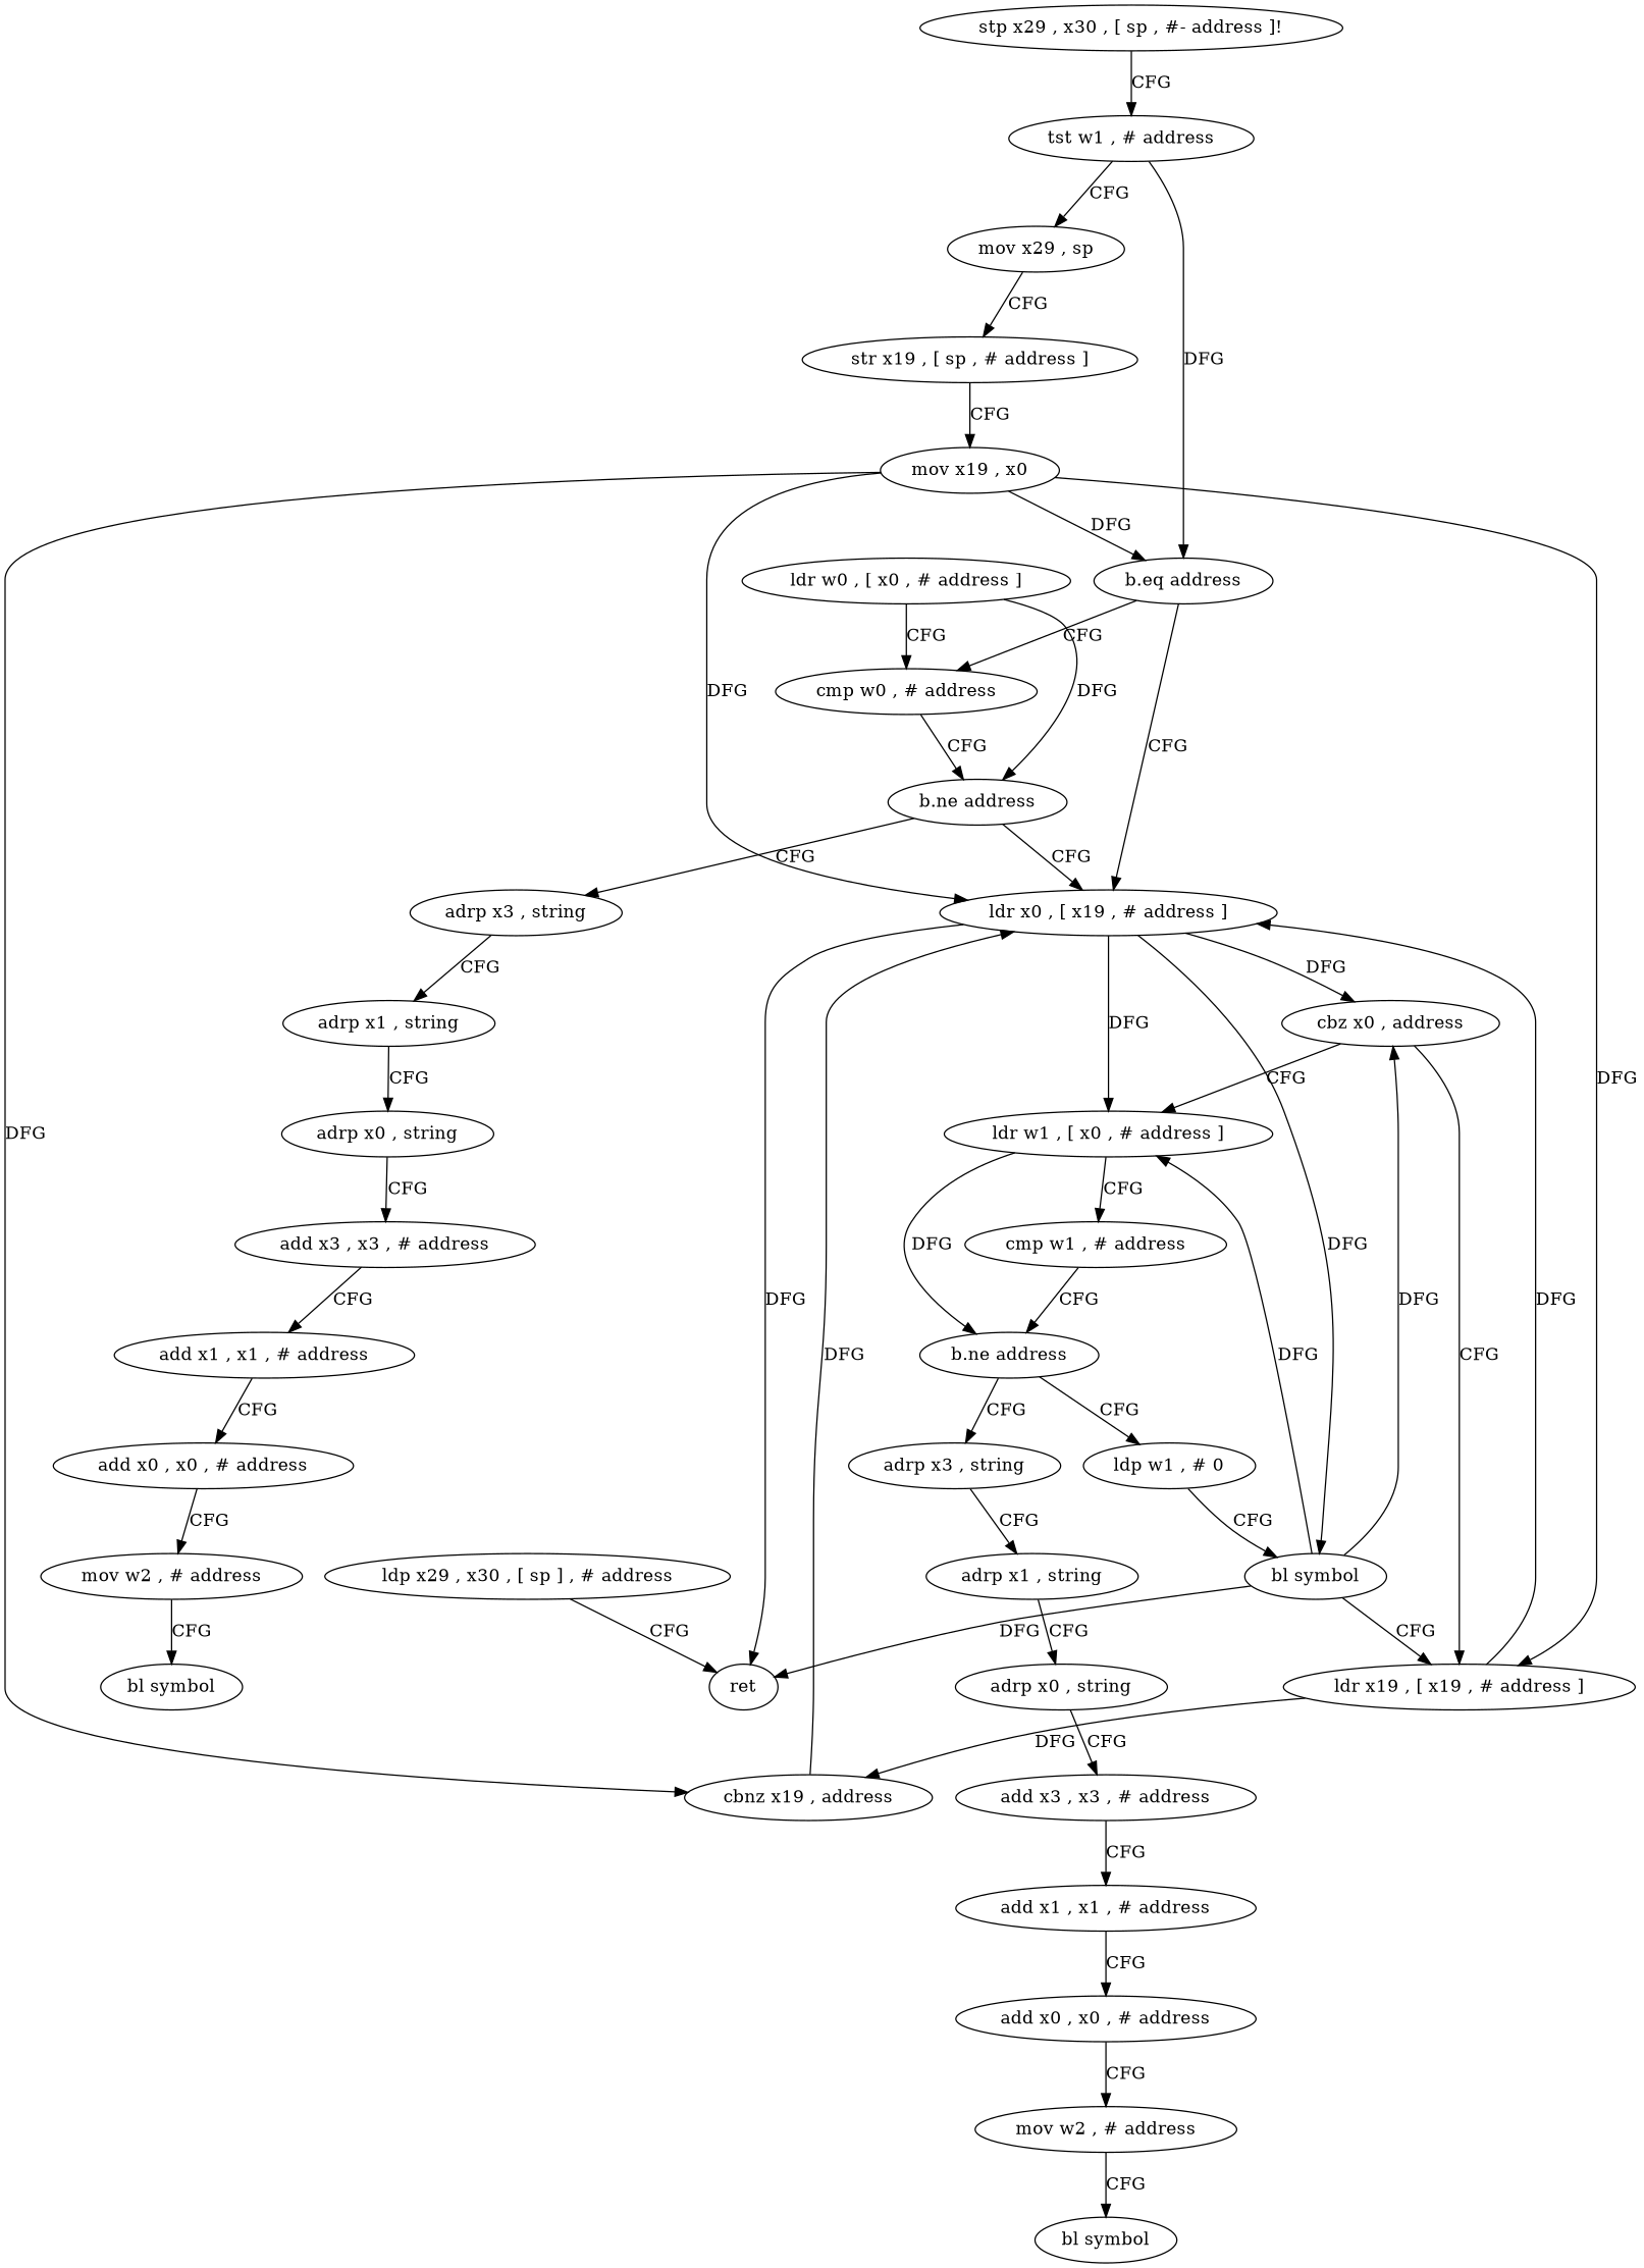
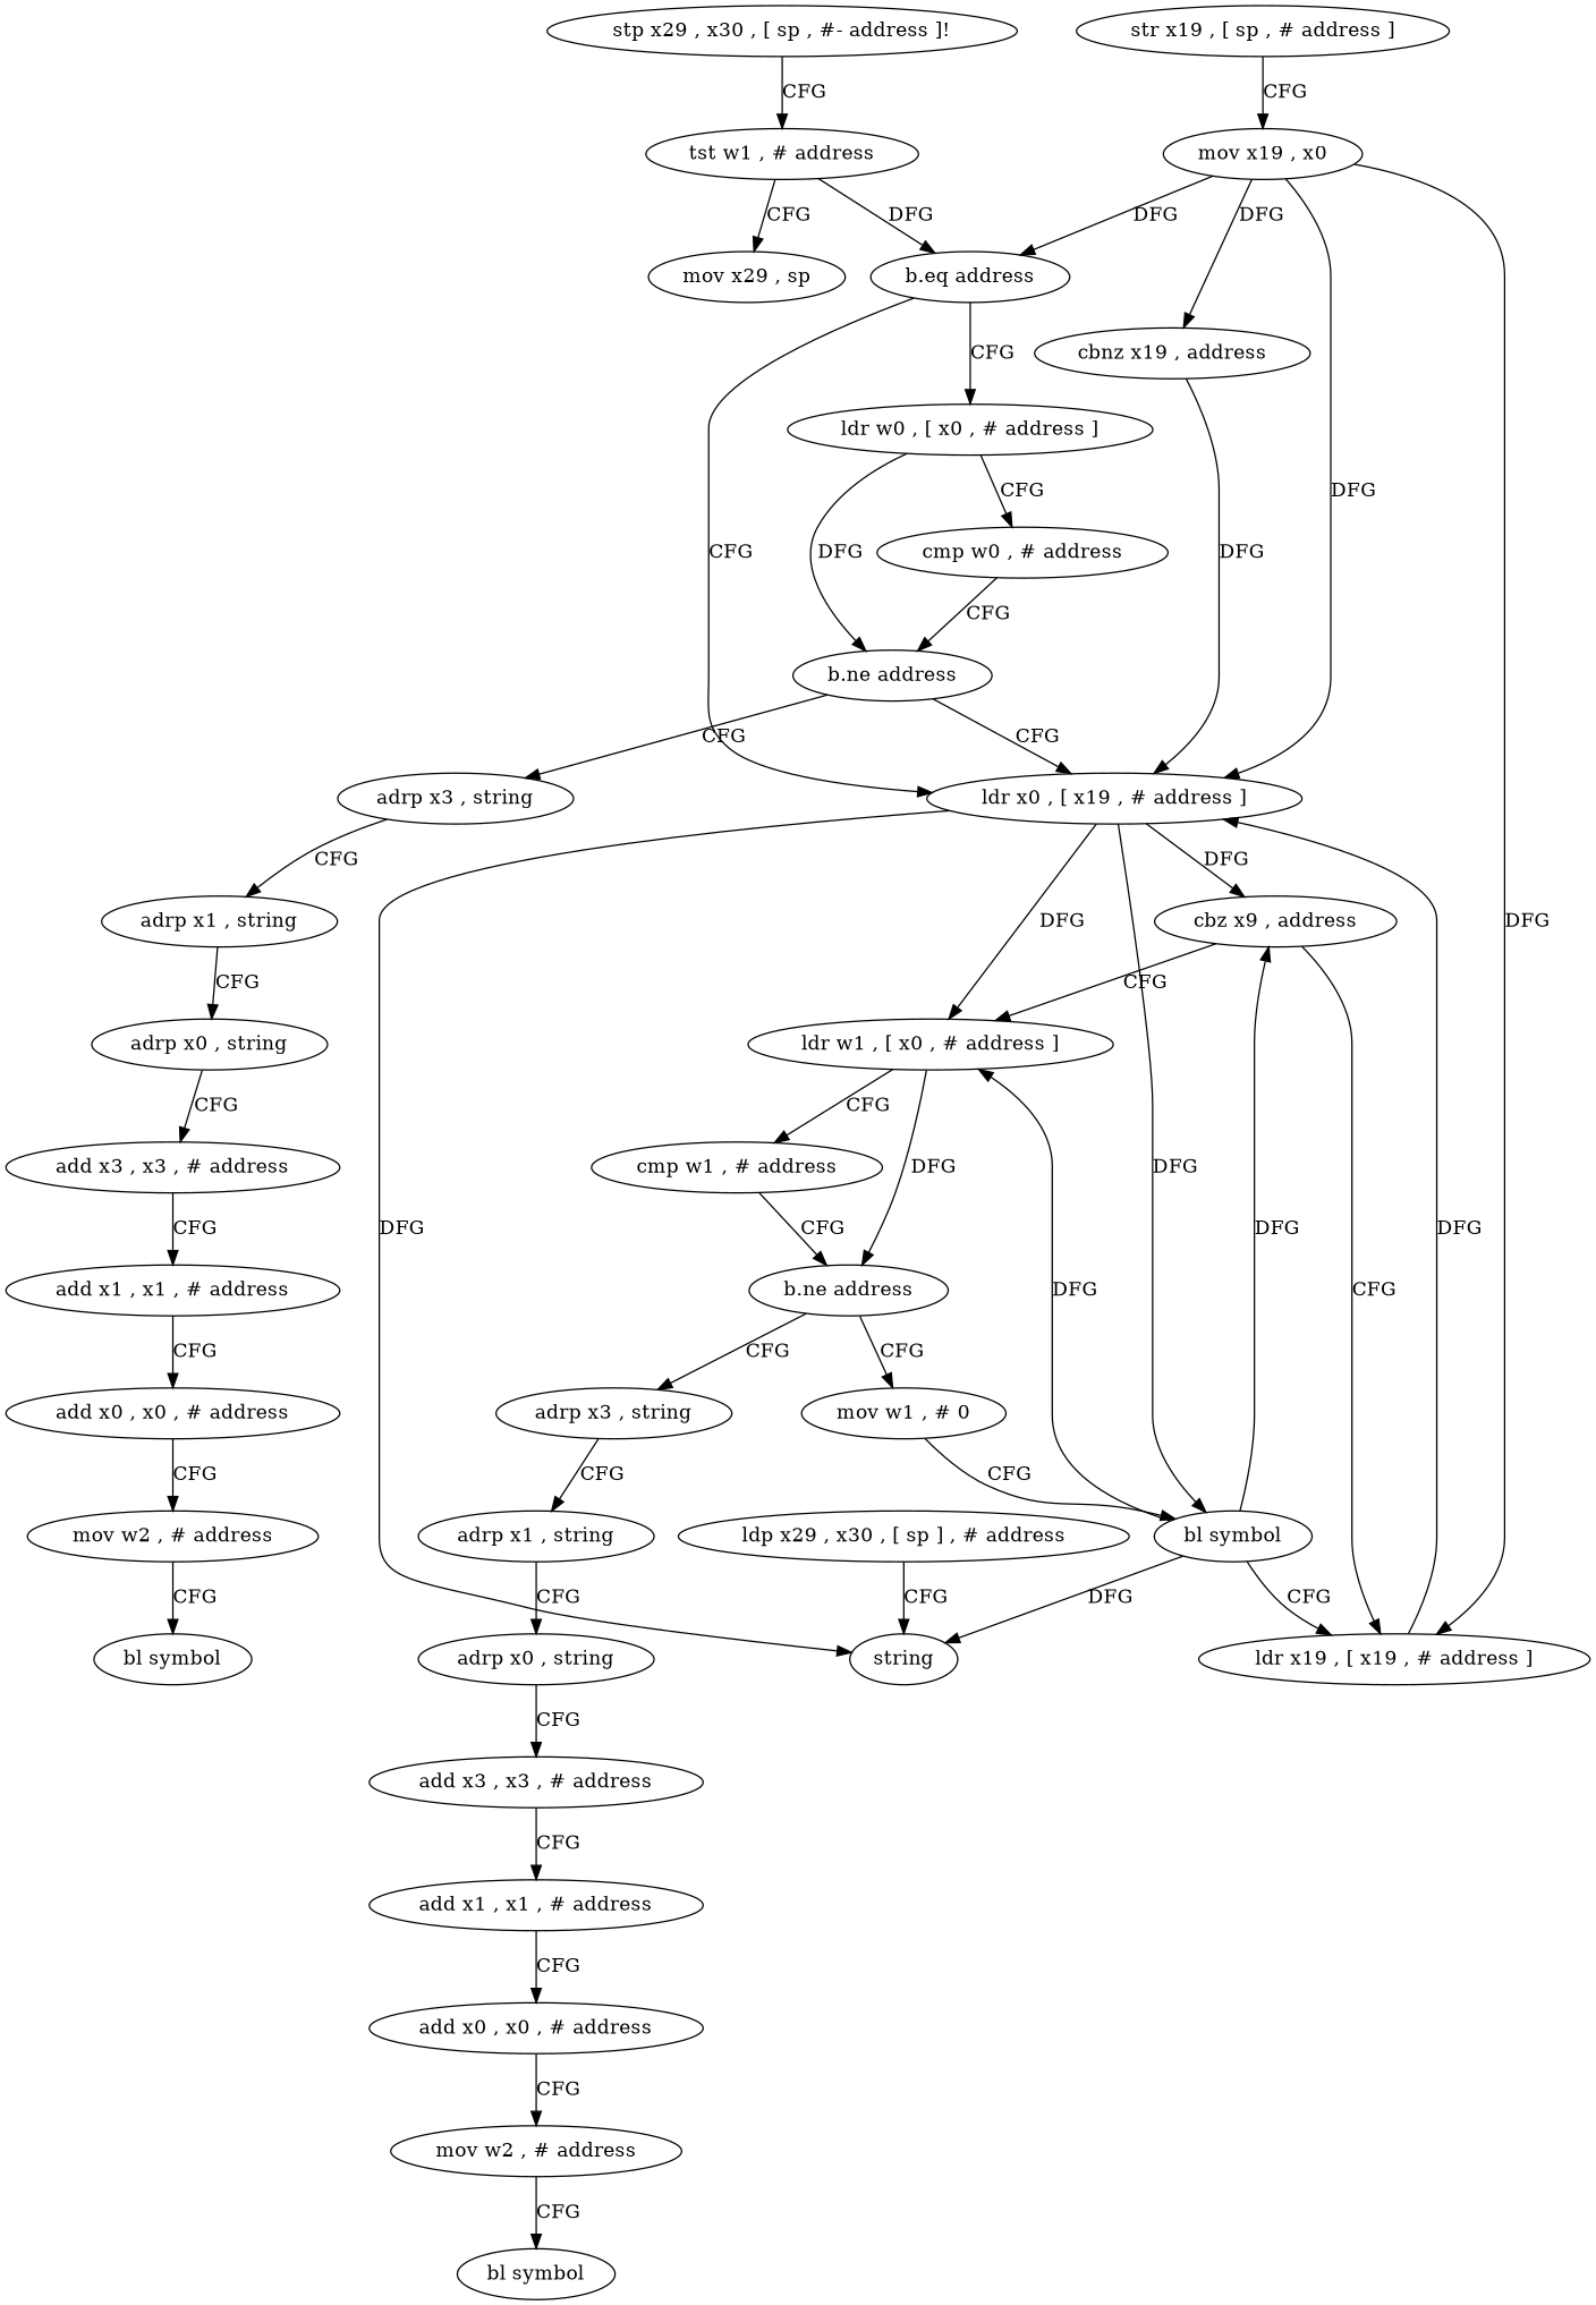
  digraph {
    n1 [label="stp x29 , x30 , [ sp , #- address ]!"]
    n2 [label="tst w1 , # address"]
    n3 [label="mov x29 , sp"]
    n4 [label="b.eq address"]
    n5 [label="str x19 , [ sp , # address ]"]
    n6 [label="ldr x0 , [ x19 , # address ]"]
    n7 [label="ldr w0 , [ x0 , # address ]"]
    n8 [label="mov x19 , x0"]
    n9 [label="ldr x19 , [ x19 , # address ]"]
    n10 [label="cbnz x19 , address"]
-   n11 [label="cbz x0 , address"]
+   n11 [label="cbz x9 , address"]
    n12 [label="ldr w1 , [ x0 , # address ]"]
-   n13 [label=ret]
+   n13 [label=string]
    n14 [label="bl symbol"]
    n15 [label="cmp w0 , # address"]
    n16 [label="b.ne address"]
    n17 [label="cmp w1 , # address"]
    n18 [label="b.ne address"]
    n19 [label="adrp x3 , string"]
    n20 [label="adrp x3 , string"]
-   n21 [label="ldp w1 , # 0"]
+   n21 [label="mov w1 , # 0"]
    n22 [label="adrp x1 , string"]
    n23 [label="adrp x0 , string"]
    n24 [label="ldp x29 , x30 , [ sp ] , # address"]
    n25 [label="adrp x1 , string"]
    n26 [label="adrp x0 , string"]
    n27 [label="add x3 , x3 , # address"]
    n28 [label="add x1 , x1 , # address"]
    n29 [label="add x0 , x0 , # address"]
    n30 [label="mov w2 , # address"]
    n31 [label="bl symbol"]
    n32 [label="add x3 , x3 , # address"]
    n33 [label="add x1 , x1 , # address"]
    n34 [label="add x0 , x0 , # address"]
    n35 [label="mov w2 , # address"]
    n36 [label="bl symbol"]
    n1 -> n2 [label=CFG]
    n2 -> n3 [label=CFG]
    n2 -> n4 [label=DFG]
-   n3 -> n5 [label=CFG]
    n4 -> n6 [label=CFG]
-   n4 -> n15 [label=CFG]
+   n4 -> n7 [label=CFG]
    n5 -> n8 [label=CFG]
    n6 -> n11 [label=DFG]
    n6 -> n12 [label=DFG]
    n6 -> n13 [label=DFG]
    n6 -> n14 [label=DFG]
    n7 -> n15 [label=CFG]
    n7 -> n16 [label=DFG]
    n8 -> n4 [label=DFG]
    n8 -> n6 [label=DFG]
    n8 -> n9 [label=DFG]
    n8 -> n10 [label=DFG]
    n9 -> n6 [label=DFG]
-   n9 -> n10 [label=DFG]
    n10 -> n6 [label=DFG]
    n11 -> n9 [label=CFG]
    n11 -> n12 [label=CFG]
    n12 -> n17 [label=CFG]
    n12 -> n18 [label=DFG]
    n14 -> n9 [label=CFG]
    n14 -> n11 [label=DFG]
    n14 -> n12 [label=DFG]
    n14 -> n13 [label=DFG]
    n15 -> n16 [label=CFG]
    n16 -> n6 [label=CFG]
    n16 -> n19 [label=CFG]
    n17 -> n18 [label=CFG]
    n18 -> n20 [label=CFG]
    n18 -> n21 [label=CFG]
    n19 -> n22 [label=CFG]
    n20 -> n25 [label=CFG]
    n21 -> n14 [label=CFG]
    n22 -> n23 [label=CFG]
    n23 -> n27 [label=CFG]
    n24 -> n13 [label=CFG]
    n25 -> n26 [label=CFG]
    n26 -> n32 [label=CFG]
    n27 -> n28 [label=CFG]
    n28 -> n29 [label=CFG]
    n29 -> n30 [label=CFG]
    n30 -> n31 [label=CFG]
    n32 -> n33 [label=CFG]
    n33 -> n34 [label=CFG]
    n34 -> n35 [label=CFG]
    n35 -> n36 [label=CFG]
  }
